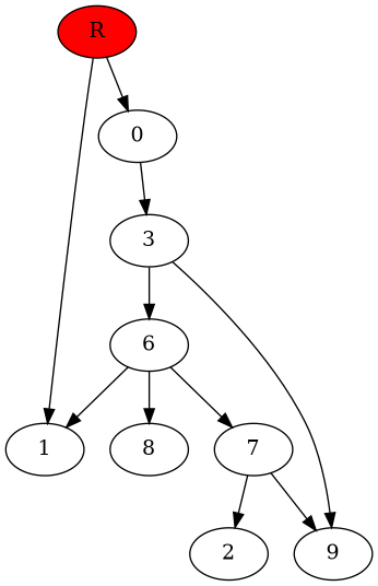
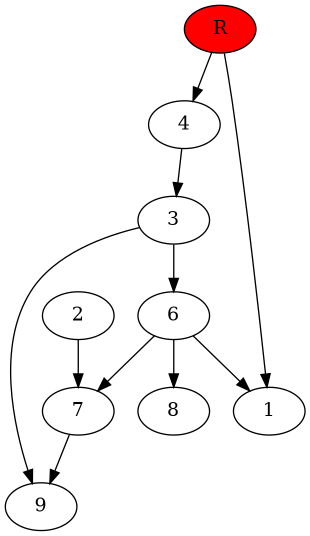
  digraph {
    2
    7
    9
    3
    6
    1
    8
-   4 [label=0]
+   4
    R [fillcolor="#ff0000" style=filled]
-   7 -> 2
+   2 -> 7
    7 -> 9
    3 -> 9
    3 -> 6
    6 -> 7
    6 -> 1
    6 -> 8
    4 -> 3
    R -> 1
    R -> 4
  }
